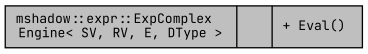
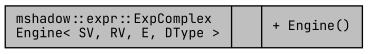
  digraph {
    rankdir=LR
    fontname="JetBrains Mono"
-   n1 [color=black fillcolor=grey75 fontcolor=black fontname="JetBrains Mono" fontsize=10 height=0.2 label="{mshadow::expr::ExpComplex\lEngine\< SV, RV, E, DType \>\n||+ Eval()\l}" shape=record style=filled width=0.4]
+   n1 [color=black fillcolor=grey75 fontcolor=black fontname="JetBrains Mono" fontsize=10 height=0.2 label="{mshadow::expr::ExpComplex\lEngine\< SV, RV, E, DType \>\n||+ Engine()\l}" shape=record style=filled width=0.4]
  }
